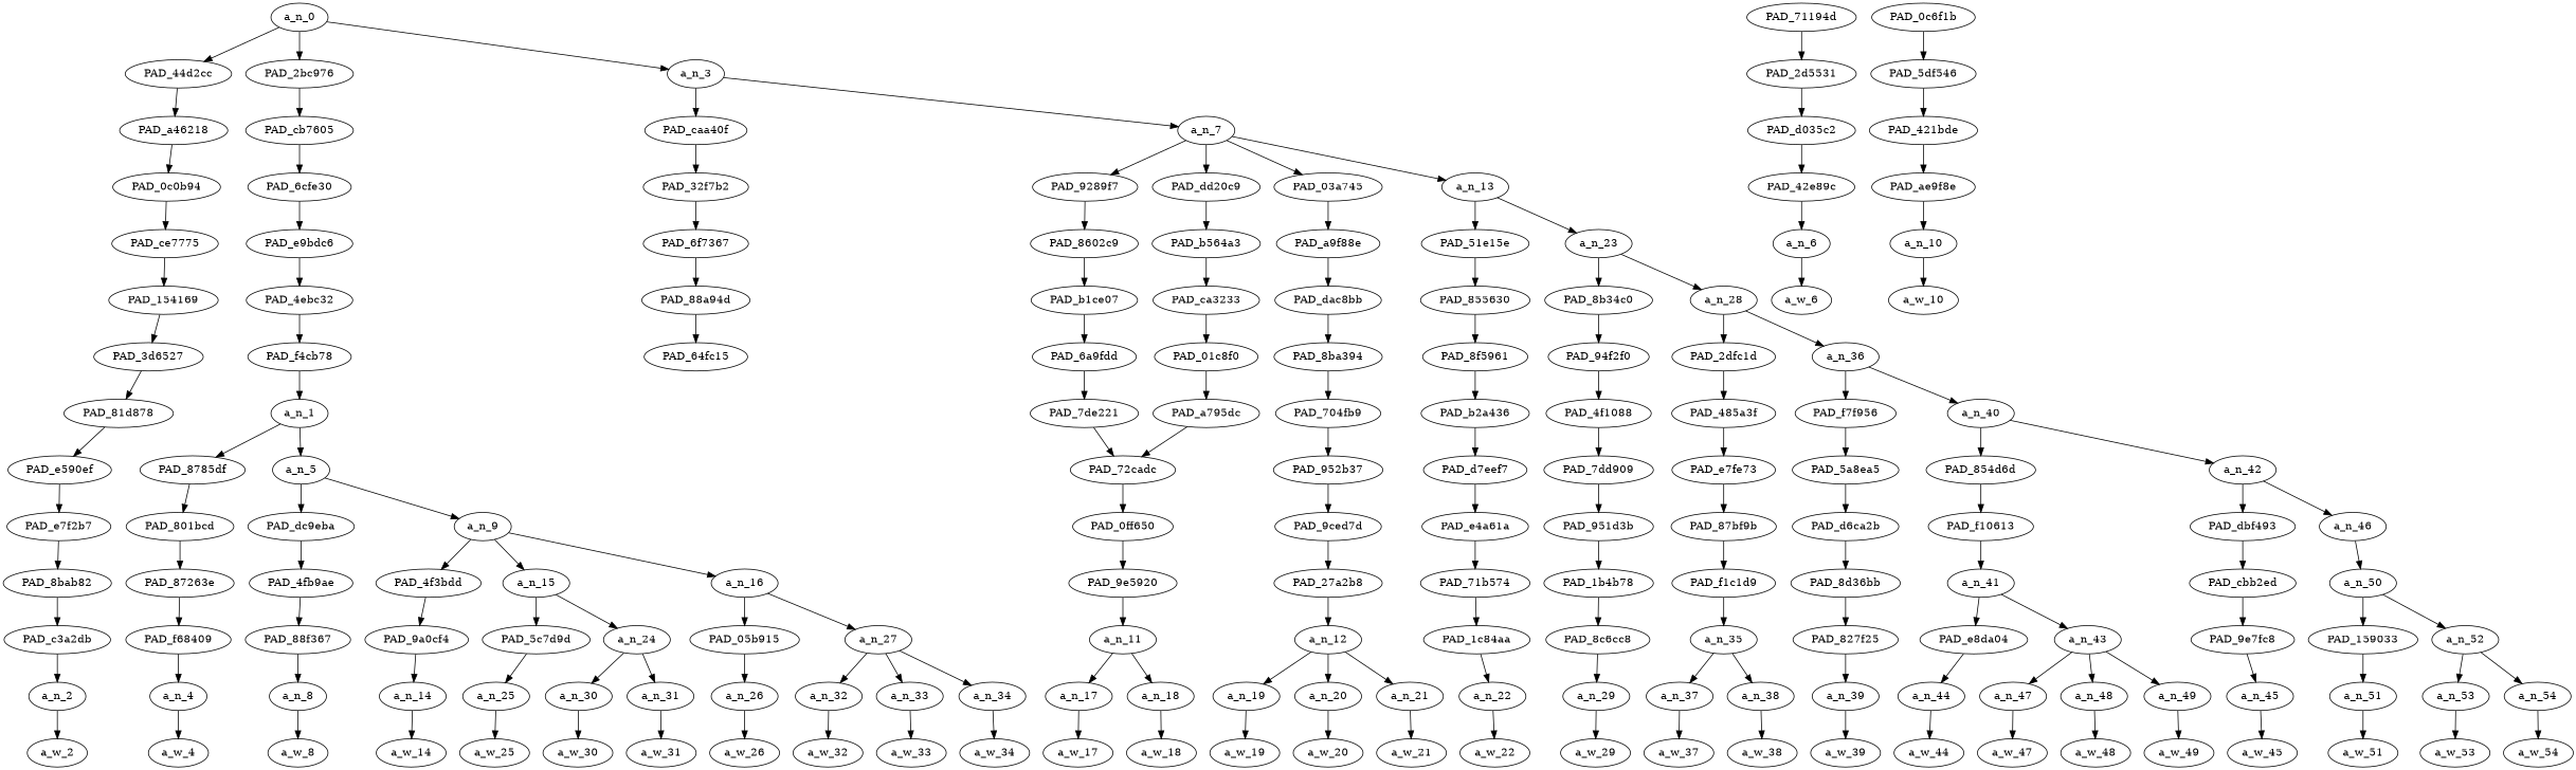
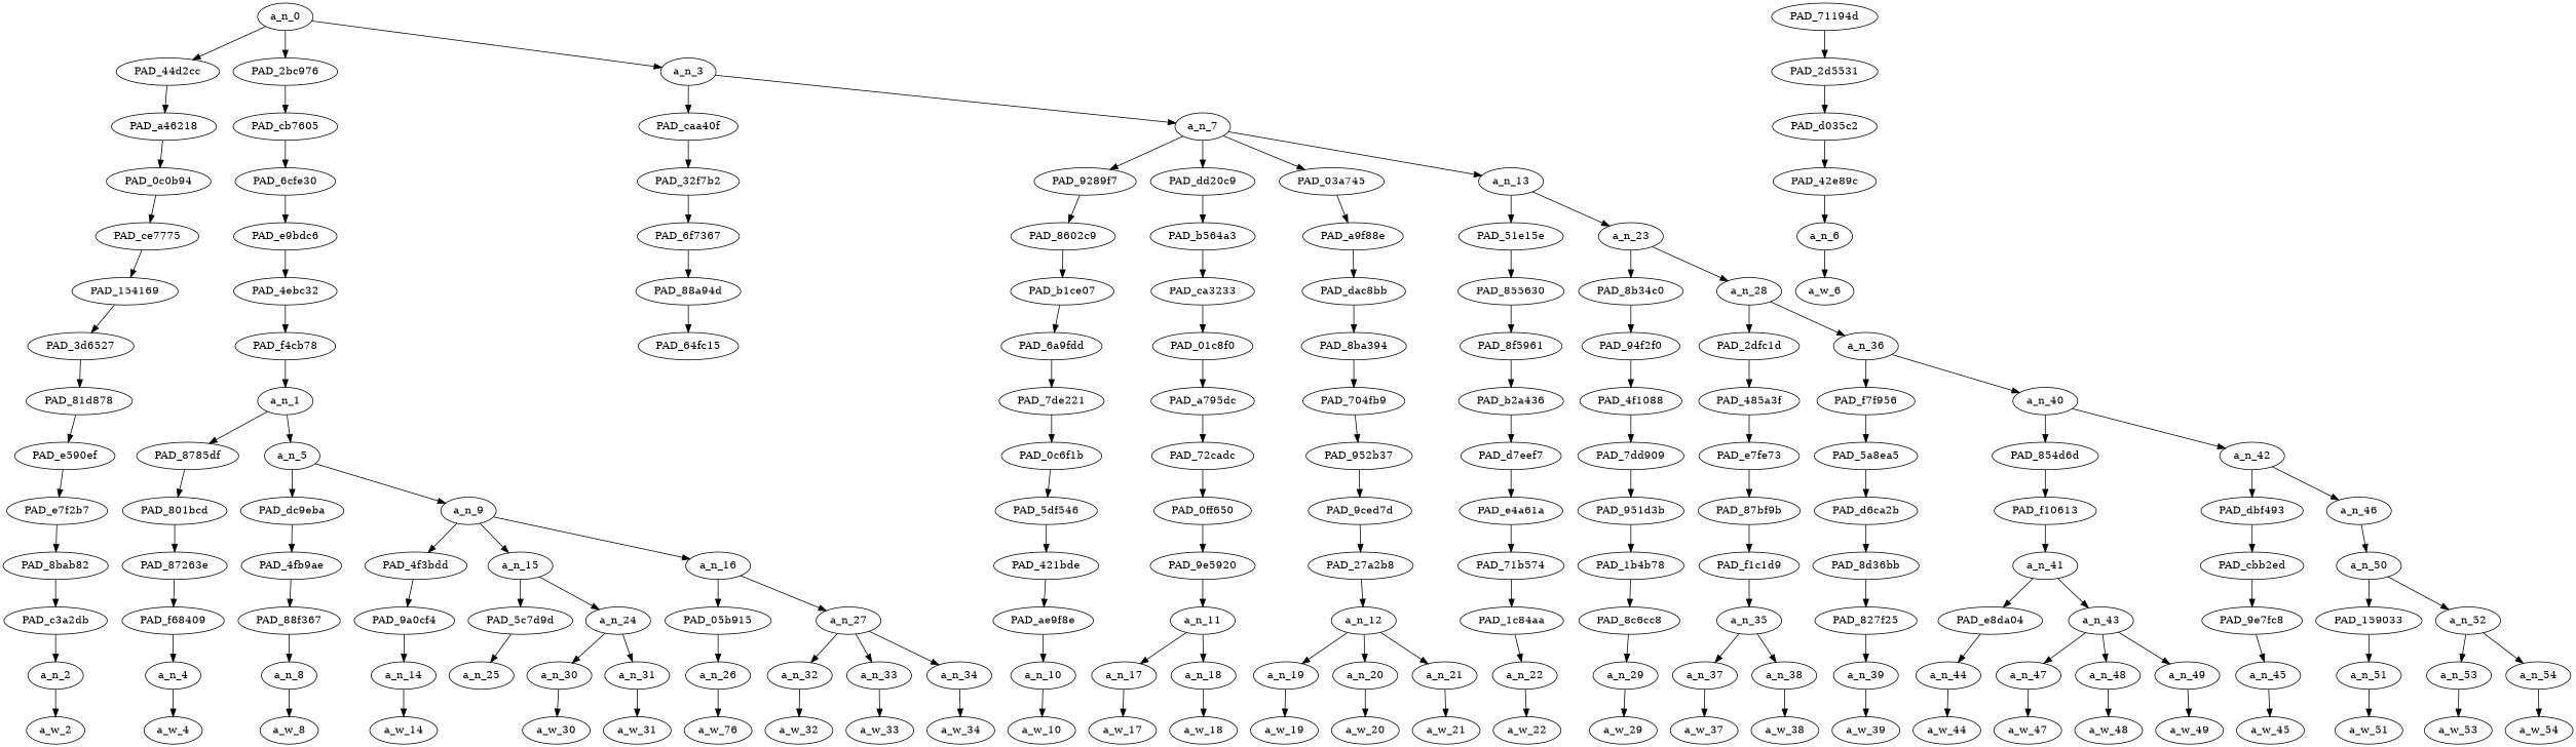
  strict digraph {
    node [div_dir=-1 index=0 level=1 text_span="[10]" value=0.01511102]
    a_n_0 [level=13 text_span="[0, 1, 2, 3, 4, 5, 6, 7, 8, 9, 10, 11, 12, 13, 14, 15, 16, 17, 18, 19, 20, 21, 22, 23, 24, 25, 26, 27, 28, 29, 30]" value=1.00000001]
    PAD_44d2cc [div_dir=1 index=1 level=12]
    PAD_2bc976 [level=12 text_span="[0, 1, 2, 3, 4, 5, 6, 7, 8, 9]" value=0.32602988]
    a_n_3 [index=2 level=12 text_span="[11, 12, 13, 14, 15, 16, 17, 18, 19, 20, 21, 22, 23, 24, 25, 26, 27, 28, 29, 30]" value=0.65869298]
    PAD_a46218 [div_dir=1 index=1 level=11]
    PAD_cb7605 [level=11 text_span="[0, 1, 2, 3, 4, 5, 6, 7, 8, 9]" value=0.32602988]
    PAD_caa40f [index=2 level=11 text_span="[11]" value=0.01243332]
    a_n_7 [index=3 level=11 text_span="[12, 13, 14, 15, 16, 17, 18, 19, 20, 21, 22, 23, 24, 25, 26, 27, 28, 29, 30]" value=0.64613173]
    PAD_0c0b94 [div_dir=1 index=1 level=10]
    PAD_6cfe30 [level=10 text_span="[0, 1, 2, 3, 4, 5, 6, 7, 8, 9]" value=0.32602988]
    PAD_32f7b2 [index=2 level=10 text_span="[11]" value=0.01243332]
    PAD_9289f7 [div_dir=1 index=3 level=10 text_span="[12]" value=0.01048713]
    PAD_dd20c9 [div_dir=1 index=4 level=10 text_span="[13, 14]" value=0.03657704]
    PAD_03a745 [index=5 level=10 text_span="[15, 16, 17]" value=0.11361571]
    a_n_13 [index=6 level=10 text_span="[18, 19, 20, 21, 22, 23, 24, 25, 26, 27, 28, 29, 30]" value=0.48533017]
    PAD_ce7775 [div_dir=1 index=1 level=9]
    PAD_154169 [div_dir=1 index=1 level=8]
    PAD_3d6527 [div_dir=1 index=1 level=7]
    PAD_81d878 [div_dir=1 index=1 level=6]
    PAD_e590ef [div_dir=1 index=2 level=5]
    PAD_e7f2b7 [div_dir=1 index=3 level=4]
    PAD_8bab82 [div_dir=1 index=5 level=3]
    PAD_c3a2db [div_dir=1 index=7 level=2]
    a_n_2 [div_dir=1 index=10]
    a_w_2 [div_dir=0 index=10 level=0 value=it]
    PAD_e9bdc6 [level=9 text_span="[0, 1, 2, 3, 4, 5, 6, 7, 8, 9]" value=0.32602988]
    PAD_4ebc32 [level=8 text_span="[0, 1, 2, 3, 4, 5, 6, 7, 8, 9]" value=0.32602988]
    PAD_f4cb78 [level=7 text_span="[0, 1, 2, 3, 4, 5, 6, 7, 8, 9]" value=0.32602988]
    a_n_1 [level=6 text_span="[0, 1, 2, 3, 4, 5, 6, 7, 8, 9]" value=0.32602988]
    PAD_8785df [level=5 text_span="[0]" value=0.01964692]
    a_n_5 [index=1 level=5 text_span="[1, 2, 3, 4, 5, 6, 7, 8, 9]" value=0.30626414]
    PAD_801bcd [level=4 text_span="[0]" value=0.01964692]
    PAD_dc9eba [index=1 level=4 text_span="[1]" value=0.02279872]
    a_n_9 [index=2 level=4 text_span="[2, 3, 4, 5, 6, 7, 8, 9]" value=0.28339361]
    PAD_87263e [level=3 text_span="[0]" value=0.01964692]
    PAD_4fb9ae [index=1 level=3 text_span="[1]" value=0.02279872]
    PAD_4f3bdd [index=2 level=3 text_span="[2]" value=0.02129611]
    a_n_15 [index=3 level=3 text_span="[3, 4, 5]" value=0.08831746]
    a_n_16 [index=4 level=3 text_span="[6, 7, 8, 9]" value=0.17371917]
    PAD_f68409 [level=2 text_span="[0]" value=0.01964692]
    a_n_4 [text_span="[0]" value=0.01964692]
    a_w_4 [div_dir=0 level=0 text_span="[0]" value=if]
    PAD_88f367 [index=1 level=2 text_span="[1]" value=0.02279872]
    PAD_9a0cf4 [index=2 level=2 text_span="[2]" value=0.02129611]
    PAD_5c7d9d [index=4 level=2 text_span="[5]" value=0.03143117]
    a_n_24 [div_dir=1 index=3 level=2 text_span="[3, 4]" value=0.05684904]
    PAD_05b915 [index=5 level=2 text_span="[6]" value=0.02176836]
    a_n_27 [index=6 level=2 text_span="[7, 8, 9]" value=0.15189911]
    a_n_8 [index=1 text_span="[1]" value=0.02279872]
    a_w_8 [div_dir=0 index=1 level=0 text_span="[1]" value=you]
    a_n_14 [index=2 text_span="[2]" value=0.02129611]
    a_n_25 [index=5 text_span="[5]" value=0.03143117]
    a_n_30 [index=3 text_span="[3]" value=0.03367847]
    a_n_31 [div_dir=1 index=4 text_span="[4]" value=0.02313012]
    a_n_26 [index=6 text_span="[6]" value=0.02176836]
    a_n_32 [div_dir=1 index=7 text_span="[7]" value=0.04171258]
    a_n_33 [index=8 text_span="[8]" value=0.06926232]
    a_n_34 [index=9 text_span="[9]" value=0.04087121]
    a_w_14 [div_dir=0 index=2 level=0 text_span="[2]" value=provided]
-   a_w_25 [div_dir=0 index=5 level=0 text_span="[5]" value=care]
    a_w_30 [div_dir=0 index=3 level=0 text_span="[3]" value=white]
    a_w_31 [div_dir=0 index=4 level=0 text_span="[4]" value=level]
-   a_w_26 [div_dir=0 index=6 level=0 text_span="[6]" value=in]
+   a_w_26 [div_dir=0 index=6 level=0 text_span="[6]" value=in label=a_w_76]
    a_w_32 [div_dir=0 index=7 level=0 text_span="[7]" value=black]
    a_w_33 [div_dir=0 index=8 level=0 text_span="[8]" value=brown]
    a_w_34 [div_dir=0 index=9 level=0 text_span="[9]" value=nations]
    PAD_6f7367 [index=2 level=9 text_span="[11]" value=0.01243332]
    PAD_8602c9 [div_dir=1 index=3 level=9 text_span="[12]" value=0.01048713]
    PAD_b564a3 [div_dir=1 index=4 level=9 text_span="[13, 14]" value=0.03657704]
    PAD_a9f88e [index=5 level=9 text_span="[15, 16, 17]" value=0.11361571]
    PAD_51e15e [index=6 level=9 text_span="[18]" value=0.01489023]
    a_n_23 [index=7 level=9 text_span="[19, 20, 21, 22, 23, 24, 25, 26, 27, 28, 29, 30]" value=0.47032924]
    PAD_88a94d [index=2 level=8 text_span="[11]" value=0.01243332]
    PAD_64fc15 [index=2 level=7 text_span="[11]" value=0.01243332]
    PAD_71194d [index=3 level=5 text_span="[11]" value=0.01243332]
    PAD_2d5531 [index=4 level=4 text_span="[11]" value=0.01243332]
    PAD_d035c2 [index=6 level=3 text_span="[11]" value=0.01243332]
    PAD_42e89c [index=8 level=2 text_span="[11]" value=0.01243332]
    a_n_6 [index=11 text_span="[11]" value=0.01243332]
    a_w_6 [div_dir=0 index=11 level=0 text_span="[11]" value=would]
    PAD_b1ce07 [div_dir=1 index=3 level=8 text_span="[12]" value=0.01048713]
    PAD_ca3233 [div_dir=1 index=4 level=8 text_span="[13, 14]" value=0.03657704]
    PAD_dac8bb [index=5 level=8 text_span="[15, 16, 17]" value=0.11361571]
    PAD_855630 [index=6 level=8 text_span="[18]" value=0.01489023]
    PAD_8b34c0 [index=8 level=8 text_span="[30]" value=0.02781150]
    a_n_28 [index=7 level=8 text_span="[19, 20, 21, 22, 23, 24, 25, 26, 27, 28, 29]" value=0.44241291]
    PAD_6a9fdd [div_dir=1 index=3 level=7 text_span="[12]" value=0.01048713]
    PAD_7de221 [div_dir=1 index=3 level=6 text_span="[12]" value=0.01048713]
    PAD_0c6f1b [div_dir=1 index=4 level=5 text_span="[12]" value=0.01048713]
    PAD_5df546 [div_dir=1 index=5 level=4 text_span="[12]" value=0.01048713]
    PAD_421bde [div_dir=1 index=7 level=3 text_span="[12]" value=0.01048713]
    PAD_ae9f8e [div_dir=1 index=9 level=2 text_span="[12]" value=0.01048713]
    a_n_10 [div_dir=1 index=12 text_span="[12]" value=0.01048713]
    a_w_10 [div_dir=0 index=12 level=0 text_span="[12]" value=be]
    PAD_01c8f0 [div_dir=1 index=4 level=7 text_span="[13, 14]" value=0.03657704]
    PAD_a795dc [div_dir=1 index=4 level=6 text_span="[13, 14]" value=0.03657704]
    PAD_72cadc [div_dir=1 index=5 level=5 text_span="[13, 14]" value=0.03657704]
    PAD_0ff650 [div_dir=1 index=6 level=4 text_span="[13, 14]" value=0.03657704]
    PAD_9e5920 [div_dir=1 index=8 level=3 text_span="[13, 14]" value=0.03657704]
    a_n_11 [div_dir=1 index=10 level=2 text_span="[13, 14]" value=0.03657704]
    a_n_17 [div_dir=1 index=13 text_span="[13]" value=0.01171303]
    a_n_18 [index=14 text_span="[14]" value=0.02483731]
    a_w_17 [div_dir=0 index=13 level=0 text_span="[13]" value=very]
    a_w_18 [div_dir=0 index=14 level=0 text_span="[14]" value=expensive]
    PAD_8ba394 [index=5 level=7 text_span="[15, 16, 17]" value=0.11361571]
    PAD_704fb9 [index=5 level=6 text_span="[15, 16, 17]" value=0.11361571]
    PAD_952b37 [index=6 level=5 text_span="[15, 16, 17]" value=0.11361571]
    PAD_9ced7d [index=7 level=4 text_span="[15, 16, 17]" value=0.11361571]
    PAD_27a2b8 [index=9 level=3 text_span="[15, 16, 17]" value=0.11361571]
    a_n_12 [index=11 level=2 text_span="[15, 16, 17]" value=0.11361571]
    a_n_19 [index=15 text_span="[15]" value=0.01287586]
    a_n_20 [index=16 text_span="[16]" value=0.01320247]
    a_n_21 [index=17 text_span="[17]" value=0.08744963]
    a_w_19 [div_dir=0 index=15 level=0 text_span="[15]" value=even]
    a_w_20 [div_dir=0 index=16 level=0 text_span="[16]" value=without]
    a_w_21 [div_dir=0 index=17 level=0 text_span="[17]" value=dieversecity]
    PAD_8f5961 [index=6 level=7 text_span="[18]" value=0.01489023]
    PAD_94f2f0 [index=9 level=7 text_span="[30]" value=0.02781150]
    PAD_2dfc1d [index=7 level=7 text_span="[19, 20]" value=0.04896447]
    a_n_36 [index=8 level=7 text_span="[21, 22, 23, 24, 25, 26, 27, 28, 29]" value=0.39338663]
    PAD_b2a436 [index=6 level=6 text_span="[18]" value=0.01489023]
    PAD_d7eef7 [index=7 level=5 text_span="[18]" value=0.01489023]
    PAD_e4a61a [index=8 level=4 text_span="[18]" value=0.01489023]
    PAD_71b574 [index=10 level=3 text_span="[18]" value=0.01489023]
    PAD_1c84aa [index=12 level=2 text_span="[18]" value=0.01489023]
    a_n_22 [index=18 text_span="[18]" value=0.01489023]
    a_w_22 [div_dir=0 index=18 level=0 text_span="[18]" value=as]
    PAD_4f1088 [index=10 level=6 text_span="[30]" value=0.02781150]
    PAD_485a3f [index=7 level=6 text_span="[19, 20]" value=0.04896447]
    PAD_f7f956 [div_dir=1 index=8 level=6 text_span="[21]" value=0.01992059]
    a_n_40 [index=9 level=6 text_span="[22, 23, 24, 25, 26, 27, 28, 29]" value=0.37341085]
    PAD_7dd909 [index=12 level=5 text_span="[30]" value=0.02781150]
    PAD_951d3b [index=14 level=4 text_span="[30]" value=0.02781150]
    PAD_1b4b78 [index=16 level=3 text_span="[30]" value=0.02781150]
    PAD_8c6cc8 [index=20 level=2 text_span="[30]" value=0.02781150]
    a_n_29 [index=30 text_span="[30]" value=0.02781150]
    a_w_29 [div_dir=0 index=30 level=0 text_span="[30]" value=show]
    PAD_e7fe73 [index=8 level=5 text_span="[19, 20]" value=0.04896447]
    PAD_5a8ea5 [div_dir=1 index=9 level=5 text_span="[21]" value=0.01992059]
    PAD_854d6d [index=10 level=5 text_span="[22, 23, 24, 25]" value=0.27292242]
    a_n_42 [index=11 level=5 text_span="[26, 27, 28, 29]" value=0.10042117]
    PAD_87bf9b [index=9 level=4 text_span="[19, 20]" value=0.04896447]
    PAD_f1c1d9 [index=11 level=3 text_span="[19, 20]" value=0.04896447]
    a_n_35 [index=13 level=2 text_span="[19, 20]" value=0.04896447]
    a_n_37 [index=19 text_span="[19]" value=0.01545621]
    a_n_38 [div_dir=1 index=20 text_span="[20]" value=0.03347972]
    a_w_37 [div_dir=0 index=19 level=0 text_span="[19]" value=the]
    a_w_38 [div_dir=0 index=20 level=0 text_span="[20]" value=hospitals]
    PAD_d6ca2b [div_dir=1 index=10 level=4 text_span="[21]" value=0.01992059]
    PAD_f10613 [index=11 level=4 text_span="[22, 23, 24, 25]" value=0.27292242]
    PAD_dbf493 [index=12 level=4 text_span="[26]" value=0.01691913]
    a_n_46 [index=13 level=4 text_span="[27, 28, 29]" value=0.08344514]
    PAD_8d36bb [div_dir=1 index=12 level=3 text_span="[21]" value=0.01992059]
    PAD_827f25 [div_dir=1 index=14 level=2 text_span="[21]" value=0.01992059]
    a_n_39 [div_dir=1 index=21 text_span="[21]" value=0.01992059]
    a_w_39 [div_dir=0 index=21 level=0 text_span="[21]" value=in1]
    a_n_41 [index=13 level=3 text_span="[22, 23, 24, 25]" value=0.27292242]
    PAD_cbb2ed [index=14 level=3 text_span="[26]" value=0.01691913]
    a_n_50 [index=15 level=3 text_span="[27, 28, 29]" value=0.08343443]
    PAD_e8da04 [index=16 level=2 text_span="[25]" value=0.03507926]
    a_n_43 [index=15 level=2 text_span="[22, 23, 24]" value=0.23780215]
    a_n_44 [index=25 text_span="[25]" value=0.03507926]
    a_n_47 [div_dir=1 index=22 text_span="[22]" value=0.04887406]
    a_n_48 [div_dir=1 index=23 text_span="[23]" value=0.03806292]
    a_n_49 [index=24 text_span="[24]" value=0.15084487]
    a_w_44 [div_dir=0 index=25 level=0 text_span="[25]" value=nations1]
    a_w_47 [div_dir=0 index=22 level=0 text_span="[22]" value=oil]
    a_w_48 [div_dir=0 index=23 level=0 text_span="[23]" value=rich]
    a_w_49 [div_dir=0 index=24 level=0 text_span="[24]" value=moslem]
    PAD_9e7fc8 [index=17 level=2 text_span="[26]" value=0.01691913]
    PAD_159033 [index=18 level=2 text_span="[27]" value=0.02870284]
    a_n_52 [div_dir=1 index=19 level=2 text_span="[28, 29]" value=0.05472087]
    a_n_45 [index=26 text_span="[26]" value=0.01691913]
    a_w_45 [div_dir=0 index=26 level=0 text_span="[26]" value=who]
    a_n_51 [index=27 text_span="[27]" value=0.02870284]
    a_n_53 [div_dir=1 index=28 text_span="[28]" value=0.02465708]
    a_n_54 [div_dir=1 index=29 text_span="[29]" value=0.02997911]
    a_w_51 [div_dir=0 index=27 level=0 text_span="[27]" value=import]
    a_w_53 [div_dir=0 index=28 level=0 text_span="[28]" value=skilled]
    a_w_54 [div_dir=0 index=29 level=0 text_span="[29]" value=workers]
    a_n_0 -> PAD_44d2cc
    a_n_0 -> PAD_2bc976
    a_n_0 -> a_n_3
    PAD_44d2cc -> PAD_a46218
    PAD_2bc976 -> PAD_cb7605
    a_n_3 -> PAD_caa40f
    a_n_3 -> a_n_7
    PAD_a46218 -> PAD_0c0b94
    PAD_cb7605 -> PAD_6cfe30
    PAD_caa40f -> PAD_32f7b2
    a_n_7 -> PAD_9289f7
    a_n_7 -> PAD_dd20c9
    a_n_7 -> PAD_03a745
    a_n_7 -> a_n_13
    PAD_0c0b94 -> PAD_ce7775
    PAD_6cfe30 -> PAD_e9bdc6
    PAD_32f7b2 -> PAD_6f7367
    PAD_9289f7 -> PAD_8602c9
    PAD_dd20c9 -> PAD_b564a3
    PAD_03a745 -> PAD_a9f88e
    a_n_13 -> PAD_51e15e
    a_n_13 -> a_n_23
    PAD_ce7775 -> PAD_154169
    PAD_154169 -> PAD_3d6527
    PAD_3d6527 -> PAD_81d878
    PAD_81d878 -> PAD_e590ef
    PAD_e590ef -> PAD_e7f2b7
    PAD_e7f2b7 -> PAD_8bab82
    PAD_8bab82 -> PAD_c3a2db
    PAD_c3a2db -> a_n_2
    a_n_2 -> a_w_2
    PAD_e9bdc6 -> PAD_4ebc32
    PAD_4ebc32 -> PAD_f4cb78
    PAD_f4cb78 -> a_n_1
    a_n_1 -> PAD_8785df
    a_n_1 -> a_n_5
    PAD_8785df -> PAD_801bcd
    a_n_5 -> PAD_dc9eba
    a_n_5 -> a_n_9
    PAD_801bcd -> PAD_87263e
    PAD_dc9eba -> PAD_4fb9ae
    a_n_9 -> PAD_4f3bdd
    a_n_9 -> a_n_15
    a_n_9 -> a_n_16
    PAD_87263e -> PAD_f68409
    PAD_4fb9ae -> PAD_88f367
    PAD_4f3bdd -> PAD_9a0cf4
    a_n_15 -> PAD_5c7d9d
    a_n_15 -> a_n_24
    a_n_16 -> PAD_05b915
    a_n_16 -> a_n_27
    PAD_f68409 -> a_n_4
    a_n_4 -> a_w_4
    PAD_88f367 -> a_n_8
    PAD_9a0cf4 -> a_n_14
    PAD_5c7d9d -> a_n_25
    a_n_24 -> a_n_30
    a_n_24 -> a_n_31
    PAD_05b915 -> a_n_26
    a_n_27 -> a_n_32
    a_n_27 -> a_n_33
    a_n_27 -> a_n_34
    a_n_8 -> a_w_8
    a_n_14 -> a_w_14
-   a_n_25 -> a_w_25
    a_n_30 -> a_w_30
    a_n_31 -> a_w_31
    a_n_26 -> a_w_26
    a_n_32 -> a_w_32
    a_n_33 -> a_w_33
    a_n_34 -> a_w_34
    PAD_6f7367 -> PAD_88a94d
    PAD_8602c9 -> PAD_b1ce07
    PAD_b564a3 -> PAD_ca3233
    PAD_a9f88e -> PAD_dac8bb
    PAD_51e15e -> PAD_855630
    a_n_23 -> PAD_8b34c0
    a_n_23 -> a_n_28
    PAD_88a94d -> PAD_64fc15
    PAD_71194d -> PAD_2d5531
    PAD_2d5531 -> PAD_d035c2
    PAD_d035c2 -> PAD_42e89c
    PAD_42e89c -> a_n_6
    a_n_6 -> a_w_6
    PAD_b1ce07 -> PAD_6a9fdd
    PAD_ca3233 -> PAD_01c8f0
    PAD_dac8bb -> PAD_8ba394
    PAD_855630 -> PAD_8f5961
    PAD_8b34c0 -> PAD_94f2f0
    a_n_28 -> PAD_2dfc1d
    a_n_28 -> a_n_36
    PAD_6a9fdd -> PAD_7de221
-   PAD_7de221 -> PAD_72cadc
+   PAD_7de221 -> PAD_0c6f1b
    PAD_0c6f1b -> PAD_5df546
    PAD_5df546 -> PAD_421bde
    PAD_421bde -> PAD_ae9f8e
    PAD_ae9f8e -> a_n_10
    a_n_10 -> a_w_10
    PAD_01c8f0 -> PAD_a795dc
    PAD_a795dc -> PAD_72cadc
    PAD_72cadc -> PAD_0ff650
    PAD_0ff650 -> PAD_9e5920
    PAD_9e5920 -> a_n_11
    a_n_11 -> a_n_17
    a_n_11 -> a_n_18
    a_n_17 -> a_w_17
    a_n_18 -> a_w_18
    PAD_8ba394 -> PAD_704fb9
    PAD_704fb9 -> PAD_952b37
    PAD_952b37 -> PAD_9ced7d
    PAD_9ced7d -> PAD_27a2b8
    PAD_27a2b8 -> a_n_12
    a_n_12 -> a_n_19
    a_n_12 -> a_n_20
    a_n_12 -> a_n_21
    a_n_19 -> a_w_19
    a_n_20 -> a_w_20
    a_n_21 -> a_w_21
    PAD_8f5961 -> PAD_b2a436
    PAD_94f2f0 -> PAD_4f1088
    PAD_2dfc1d -> PAD_485a3f
    a_n_36 -> PAD_f7f956
    a_n_36 -> a_n_40
    PAD_b2a436 -> PAD_d7eef7
    PAD_d7eef7 -> PAD_e4a61a
    PAD_e4a61a -> PAD_71b574
    PAD_71b574 -> PAD_1c84aa
    PAD_1c84aa -> a_n_22
    a_n_22 -> a_w_22
    PAD_4f1088 -> PAD_7dd909
    PAD_485a3f -> PAD_e7fe73
    PAD_f7f956 -> PAD_5a8ea5
    a_n_40 -> PAD_854d6d
    a_n_40 -> a_n_42
    PAD_7dd909 -> PAD_951d3b
    PAD_951d3b -> PAD_1b4b78
    PAD_1b4b78 -> PAD_8c6cc8
    PAD_8c6cc8 -> a_n_29
    a_n_29 -> a_w_29
    PAD_e7fe73 -> PAD_87bf9b
    PAD_5a8ea5 -> PAD_d6ca2b
    PAD_854d6d -> PAD_f10613
    a_n_42 -> PAD_dbf493
    a_n_42 -> a_n_46
    PAD_87bf9b -> PAD_f1c1d9
    PAD_f1c1d9 -> a_n_35
    a_n_35 -> a_n_37
    a_n_35 -> a_n_38
    a_n_37 -> a_w_37
    a_n_38 -> a_w_38
    PAD_d6ca2b -> PAD_8d36bb
    PAD_f10613 -> a_n_41
    PAD_dbf493 -> PAD_cbb2ed
    a_n_46 -> a_n_50
    PAD_8d36bb -> PAD_827f25
    PAD_827f25 -> a_n_39
    a_n_39 -> a_w_39
    a_n_41 -> PAD_e8da04
    a_n_41 -> a_n_43
    PAD_cbb2ed -> PAD_9e7fc8
    a_n_50 -> PAD_159033
    a_n_50 -> a_n_52
    PAD_e8da04 -> a_n_44
    a_n_43 -> a_n_47
    a_n_43 -> a_n_48
    a_n_43 -> a_n_49
    a_n_44 -> a_w_44
    a_n_47 -> a_w_47
    a_n_48 -> a_w_48
    a_n_49 -> a_w_49
    PAD_9e7fc8 -> a_n_45
    PAD_159033 -> a_n_51
    a_n_52 -> a_n_53
    a_n_52 -> a_n_54
    a_n_45 -> a_w_45
    a_n_51 -> a_w_51
    a_n_53 -> a_w_53
    a_n_54 -> a_w_54
  }
